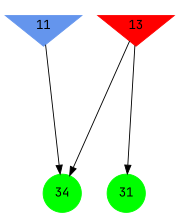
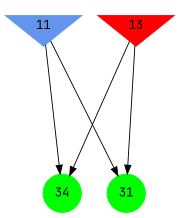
  digraph {
    fontname="JetBrains Mono"
    ranksep=2.0
    node [color=green fontname="JetBrains Mono" shape=invtriangle style=filled]
    edge [fontname="JetBrains Mono"]
    11 [color=cornflowerblue]
    13 [color=red]
    n3 [label=34 shape=circle]
    31 [shape=circle]
    subgraph sub_1 {
      rank=same
      11
      13
    }
    subgraph sub_2 {
      rank=same
    }
    subgraph sub_3 {
      rank=same
      n3
      31
    }
    11 -> n3
+   11 -> 31
    13 -> n3
    13 -> 31
  }
